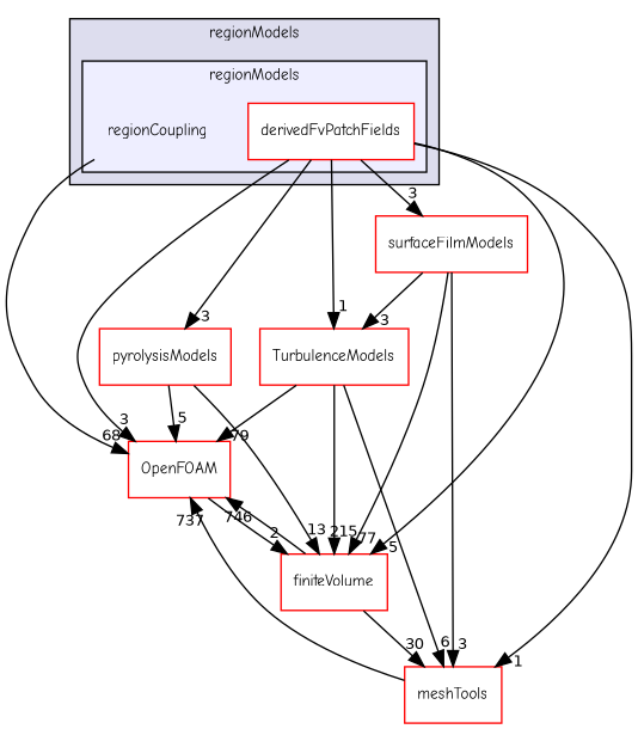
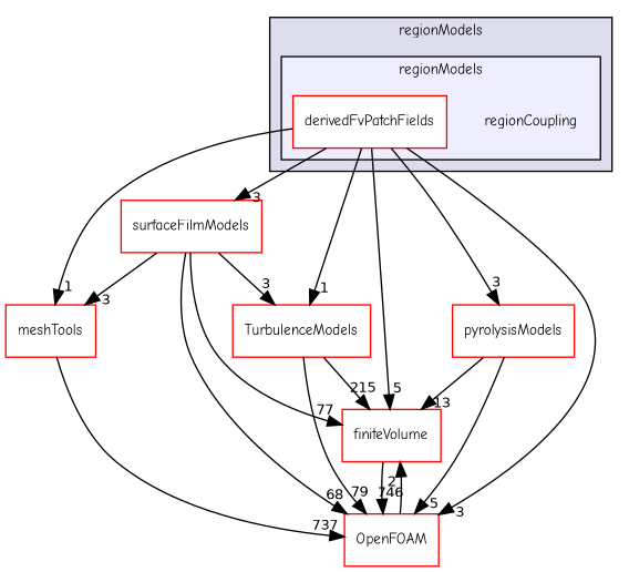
  digraph {
    compound=true
    fontname="Comic Neue"
    node [fontname="Comic Neue" fontsize=10 shape=box color=red]
    edge [headlabel=3 labeldistance=1.5 labelfontname=Helvetica labelfontsize=10 fontname="Comic Neue"]
    n1 [label=regionCoupling shape=plaintext color=""]
    n2 [fillcolor=white label=derivedFvPatchFields style=filled]
    n3 [label=finiteVolume]
    n4 [label=meshTools]
    n5 [label=TurbulenceModels]
    n6 [label=surfaceFilmModels]
    n7 [label=pyrolysisModels]
    n8 [label=OpenFOAM]
    subgraph cluster_1 {
      bgcolor="#ddddee"
      fontsize=10
      label=regionModels
      pencolor=black
      subgraph cluster_2 {
        bgcolor="#eeeeff"
        fontsize=10
        pencolor=black
        n1
        n2
      }
    }
    n2 -> n3 [headlabel=5]
    n2 -> n4 [headlabel=1]
    n2 -> n5 [headlabel=1]
    n2 -> n6
    n2 -> n7
    n2 -> n8
-   n3 -> n4 [headlabel=30]
    n3 -> n8 [headlabel=746]
    n4 -> n8 [headlabel=737]
    n5 -> n3 [headlabel=215]
-   n5 -> n4 [headlabel=6]
    n5 -> n8 [headlabel=79]
    n6 -> n3 [headlabel=77]
    n6 -> n4
    n6 -> n5
-   n1 -> n8 [headlabel=68]
+   n6 -> n8 [headlabel=68]
    n7 -> n3 [headlabel=13]
    n7 -> n8 [headlabel=5]
    n8 -> n3 [headlabel=2]
  }
